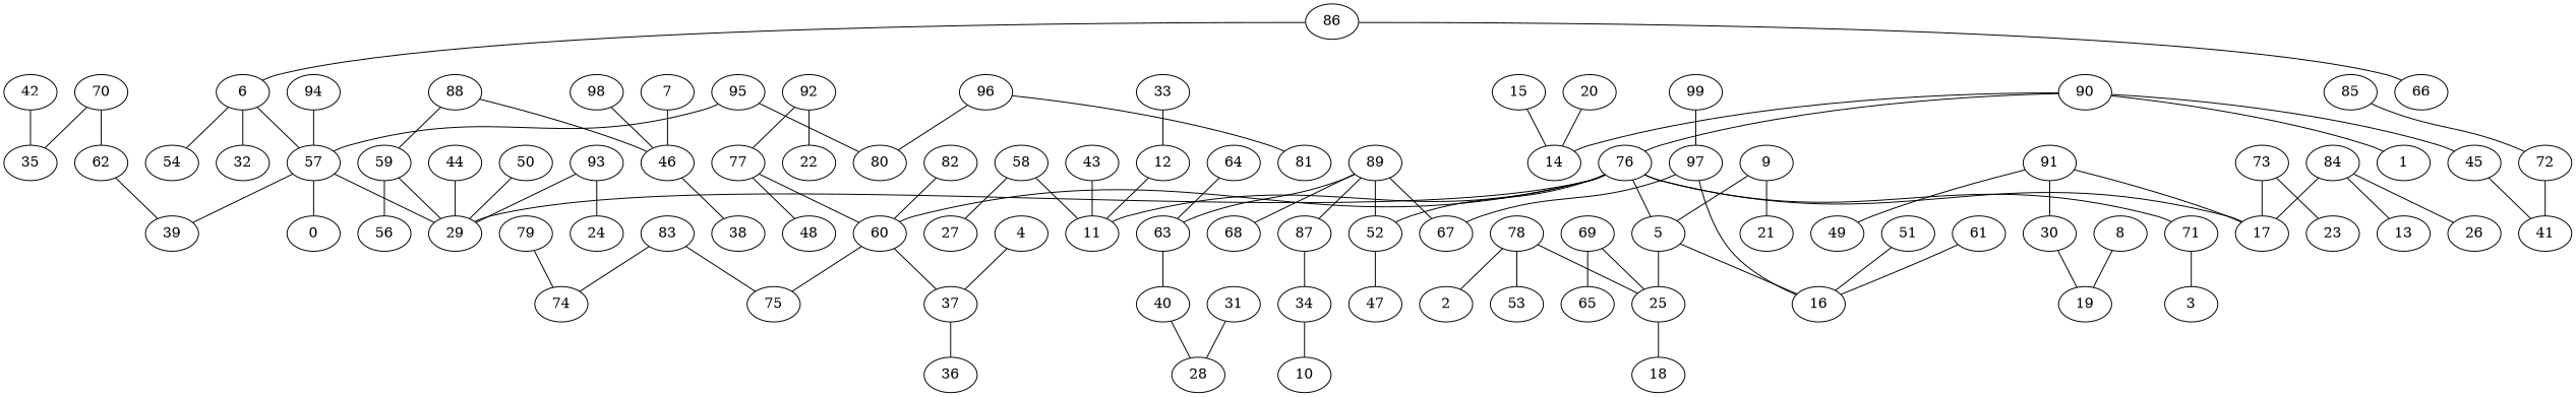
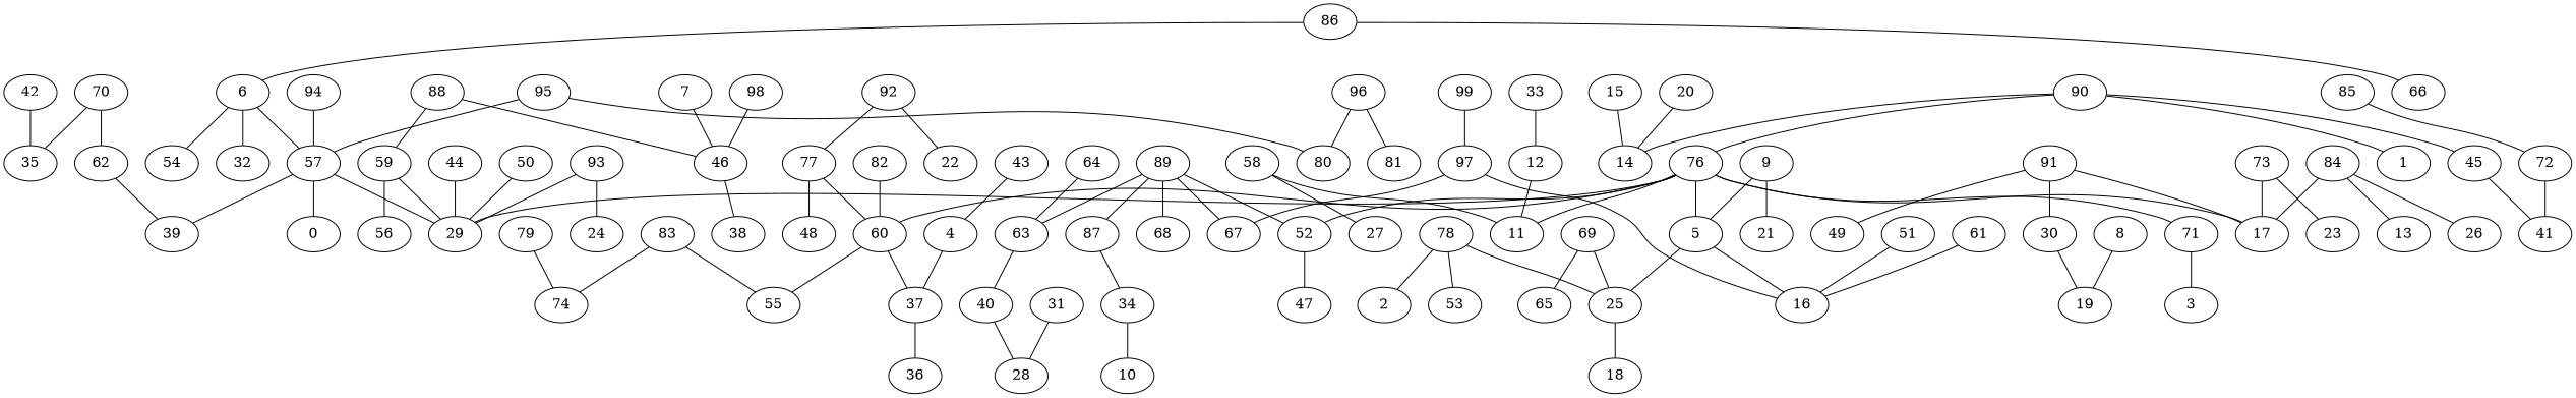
  digraph {
    edge [color=black dir=none]
    42
    35
    60
-   55 [label=75]
+   55
    37
    94
    57
    29
    39
    0
    15
    14
    83
    74
    12
    11
    4
    36
    61
    16
    8
    19
    70
    62
    85
    72
    41
    34
    10
    82
    89
    68
    40
    63
    87
    52
    67
    28
    3
    47
    98
    46
    38
    79
    99
    97
    88
    59
    56
    20
    86
    66
    6
    32
    54
    91
    49
    30
    17
    50
    92
    22
    77
    48
    76
    71
    5
    25
    90
    1
    45
    18
    31
    33
    51
    78
    2
    53
    64
    73
    23
    7
    44
    84
    26
    13
    58
    27
    9
    21
    93
    24
    95
    80
    69
    65
    43
    96
    81
    subgraph sub_1 {
      42
      35
      60
      55
      37
      94
      57
      29
      39
      0
      15
      14
      83
      74
      12
      11
      4
      36
      61
      16
      8
      19
      70
      62
      85
      72
      41
      34
      10
      82
      89
      68
      40
      63
      87
      52
      67
      28
      3
      47
      98
      46
      38
      79
      99
      97
      88
      59
      56
      20
      86
      66
      6
      32
      54
      91
      49
      30
      17
      50
      92
      22
      77
      48
      76
      71
      5
      25
      90
      1
      45
      18
      31
      33
      51
      78
      2
      53
      64
      73
      23
      7
      44
      84
      26
      13
      58
      27
      9
      21
      93
      24
      95
      80
      69
      65
      43
      96
      81
    }
    42 -> 35
    60 -> 55
    60 -> 37
    37 -> 36
    94 -> 57
    57 -> 29
    57 -> 39
    57 -> 0
    15 -> 14
    83 -> 55
    83 -> 74
    12 -> 11
    4 -> 37
    61 -> 16
    8 -> 19
    70 -> 35
    70 -> 62
    62 -> 39
    85 -> 72
    72 -> 41
    34 -> 10
    82 -> 60
    89 -> 68
    89 -> 63
    89 -> 87
    89 -> 52
    89 -> 67
    40 -> 28
    63 -> 40
    87 -> 34
    52 -> 47
    98 -> 46
    46 -> 38
    79 -> 74
    99 -> 97
    97 -> 16
    97 -> 67
    88 -> 46
    88 -> 59
    59 -> 29
    59 -> 56
    20 -> 14
    86 -> 66
    86 -> 6
    6 -> 57
    6 -> 32
    6 -> 54
    91 -> 49
    91 -> 30
    91 -> 17
    30 -> 19
    50 -> 29
    92 -> 22
    92 -> 77
    77 -> 60
    77 -> 48
    76 -> 60
    76 -> 29
    76 -> 11
    76 -> 52
    76 -> 17
    76 -> 71
    76 -> 5
    71 -> 3
    5 -> 16
    5 -> 25
    25 -> 18
    90 -> 14
    90 -> 76
    90 -> 1
    90 -> 45
    45 -> 41
    31 -> 28
    33 -> 12
    51 -> 16
    78 -> 25
    78 -> 2
    78 -> 53
    64 -> 63
    73 -> 17
    73 -> 23
    7 -> 46
    44 -> 29
    84 -> 17
    84 -> 26
    84 -> 13
    58 -> 11
    58 -> 27
    9 -> 5
    9 -> 21
    93 -> 29
    93 -> 24
    95 -> 57
    95 -> 80
    69 -> 25
    69 -> 65
-   43 -> 11
+   43 -> 4
    96 -> 80
    96 -> 81
  }
